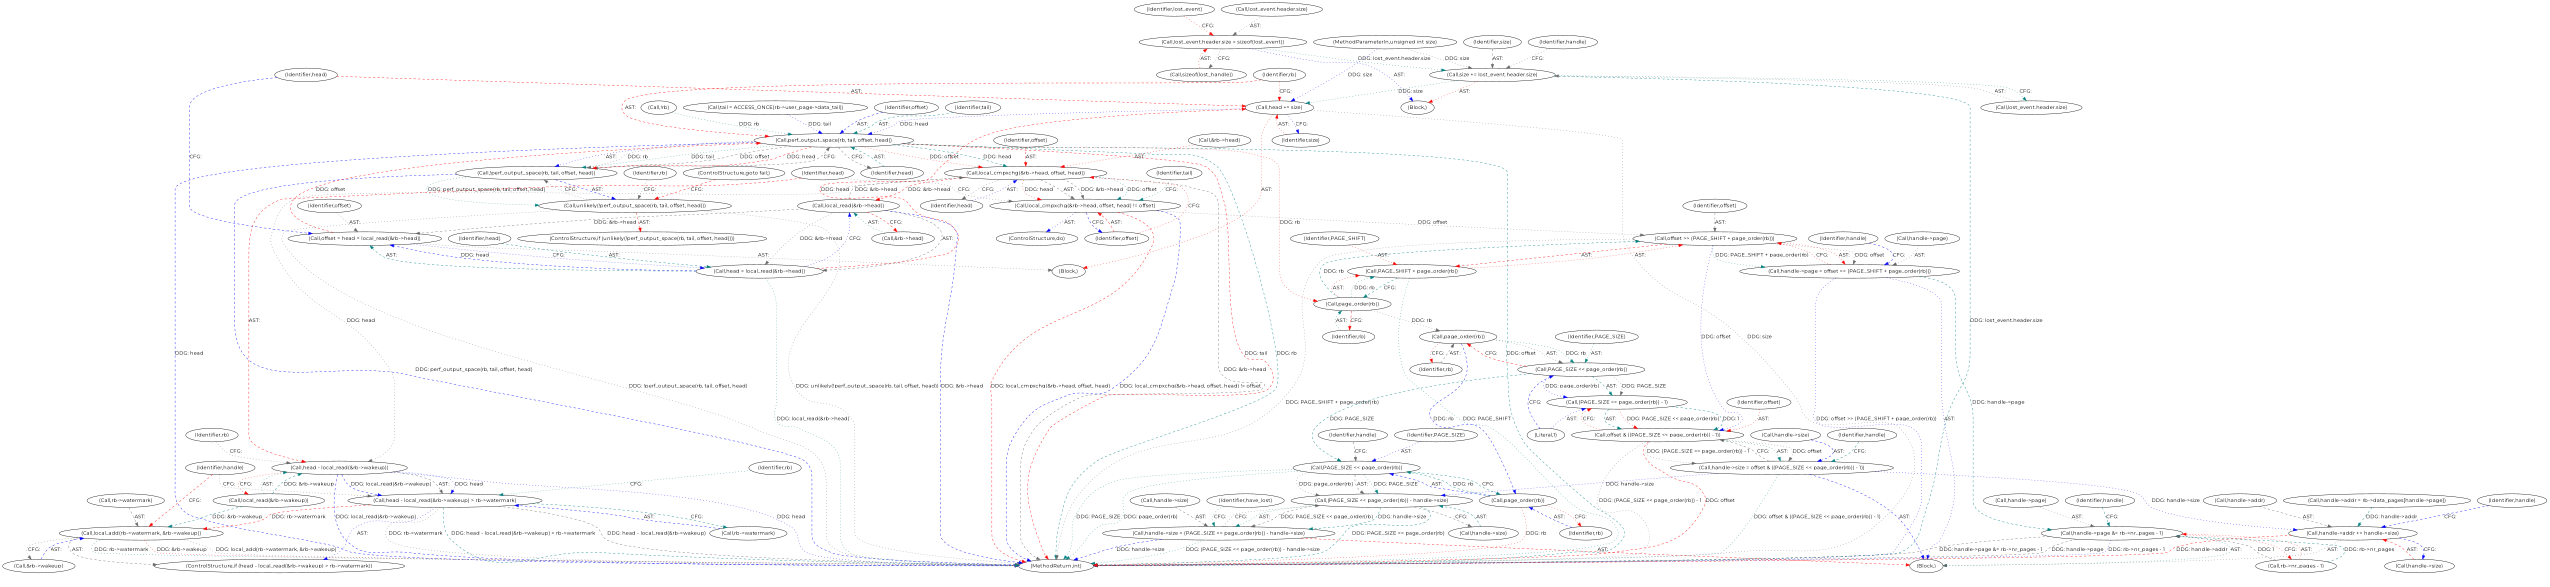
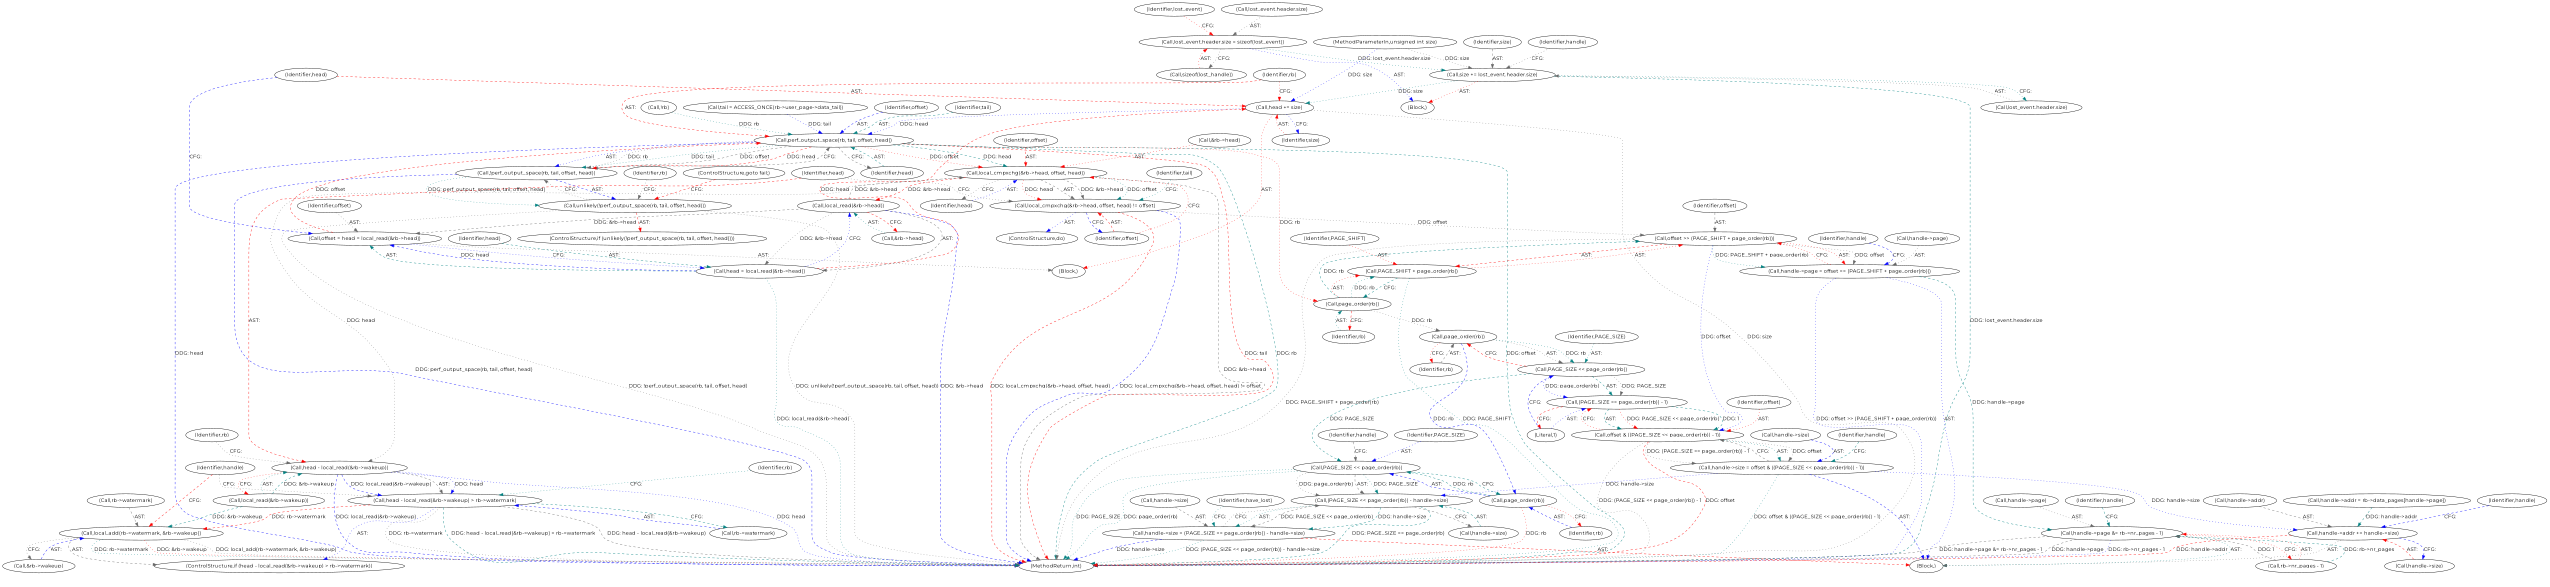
  digraph {
    fontname=Montserrat
    node [fontname=Montserrat]
    edge [color=gray40 fontname=Montserrat style=dotted]
    n1 [label="(Call,lost_event.header.size = sizeof(lost_event))"]
    n2 [label="(Call,size += lost_event.header.size)"]
    n3 [label="(Call,sizeof(lost_handle))"]
    n4 [label="(Block,)"]
    n5 [label="(Call,head += size)"]
    n6 [label="(Call,lost_event.header.size)"]
    n7 [label="(MethodReturn,int)"]
    n8 [label="(Call,perf_output_space(rb, tail, offset, head))"]
    n9 [label="(Identifier,size)"]
    n10 [label="(Block,)"]
    n11 [label="(Call,!perf_output_space(rb, tail, offset, head))"]
    n12 [label="(Call,local_cmpxchg(&rb->head, offset, head))"]
    n13 [label="(Call,page_order(rb))"]
    n14 [label="(Identifier,head)"]
    n15 [label="(Call,unlikely(!perf_output_space(rb, tail, offset, head)))"]
    n16 [label="(Call,local_read(&rb->head))"]
    n17 [label="(Call,local_cmpxchg(&rb->head, offset, head) != offset)"]
    n18 [label="(Call,head - local_read(&rb->wakeup))"]
    n19 [label="(Identifier,head)"]
    n20 [label="(Call,offset >> (PAGE_SHIFT + page_order(rb)))"]
    n21 [label="(Call,PAGE_SHIFT + page_order(rb))"]
    n22 [label="(Call,page_order(rb))"]
    n23 [label="(Identifier,rb)"]
    n24 [label="(ControlStructure,if (unlikely(!perf_output_space(rb, tail, offset, head))))"]
    n25 [label="(Call,offset = head = local_read(&rb->head))"]
    n26 [label="(Call,head = local_read(&rb->head))"]
    n27 [label="(Call,&rb->head)"]
    n28 [label="(ControlStructure,do)"]
    n29 [label="(Identifier,offset)"]
    n30 [label="(Call,head - local_read(&rb->wakeup) > rb->watermark)"]
    n31 [label="(Call,local_read(&rb->wakeup))"]
    n32 [label="(Call,handle->page = offset >> (PAGE_SHIFT + page_order(rb)))"]
    n33 [label="(Call,offset & ((PAGE_SIZE << page_order(rb)) - 1))"]
    n34 [label="(Call,handle->page &= rb->nr_pages - 1)"]
    n35 [label="(Block,)"]
    n36 [label="(Call,handle->size = offset & ((PAGE_SIZE << page_order(rb)) - 1))"]
    n37 [label="(Call,(PAGE_SIZE << page_order(rb)) - 1)"]
    n38 [label="(Call,rb->nr_pages - 1)"]
    n39 [label="(Call,handle->addr += handle->size)"]
    n40 [label="(Call,(PAGE_SIZE << page_order(rb)) - handle->size)"]
    n41 [label="(Literal,1)"]
    n42 [label="(Call,handle->size)"]
    n43 [label="(Call,handle->size = (PAGE_SIZE << page_order(rb)) - handle->size)"]
    n44 [label="(Call,handle->size)"]
    n45 [label="(Call,local_add(rb->watermark, &rb->wakeup))"]
    n46 [label="(Call,rb->watermark)"]
    n47 [label="(ControlStructure,if (head - local_read(&rb->wakeup) > rb->watermark))"]
    n48 [label="(Call,&rb->wakeup)"]
    n49 [label="(Call,PAGE_SIZE << page_order(rb))"]
    n50 [label="(Call,page_order(rb))"]
    n51 [label="(Identifier,rb)"]
    n52 [label="(Call,PAGE_SIZE << page_order(rb))"]
    n53 [label="(Identifier,rb)"]
    n54 [label="(Identifier,rb)"]
    n55 [label="(Call,handle->addr = rb->data_pages[handle->page])"]
    n56 [label="(Identifier,lost_event)"]
    n57 [label="(Identifier,PAGE_SIZE)"]
    n58 [label="(Identifier,offset)"]
    n59 [label="(Identifier,handle)"]
    n60 [label="(Identifier,offset)"]
    n61 [label="(Call,handle->size)"]
    n62 [label="(Identifier,size)"]
    n63 [label="(Call,handle->size)"]
    n64 [label="(Call,!rb)"]
    n65 [label="(Call,&rb->head)"]
    n66 [label="(Identifier,rb)"]
    n67 [label="(ControlStructure,goto fail;)"]
    n68 [label="(Identifier,tail)"]
    n69 [label="(Call,handle->page)"]
    n70 [label="(Identifier,head)"]
    n71 [label="(MethodParameterIn,unsigned int size)"]
    n72 [label="(Identifier,offset)"]
    n73 [label="(Identifier,PAGE_SHIFT)"]
    n74 [label="(Identifier,head)"]
    n75 [label="(Call,rb->watermark)"]
    n76 [label="(Identifier,rb)"]
    n77 [label="(Identifier,handle)"]
    n78 [label="(Call,handle->page)"]
    n79 [label="(Identifier,handle)"]
    n80 [label="(Identifier,handle)"]
    n81 [label="(Identifier,handle)"]
    n82 [label="(Identifier,have_lost)"]
    n83 [label="(Call,tail = ACCESS_ONCE(rb->user_page->data_tail))"]
    n84 [label="(Identifier,offset)"]
    n85 [label="(Identifier,offset)"]
    n86 [label="(Identifier,rb)"]
    n87 [label="(Call,handle->addr)"]
    n88 [label="(Identifier,tail)"]
    n89 [label="(Identifier,handle)"]
    n90 [label="(Identifier,head)"]
    n91 [label="(Identifier,handle)"]
    n92 [label="(Identifier,PAGE_SIZE)"]
    n93 [label="(Call,lost_event.header.size)"]
    n1 -> n2 [color=teal label="DDG: lost_event.header.size"]
    n1 -> n3 [label="CFG: "]
    n1 -> n4 [color=blue label="AST: "]
    n2 -> n4 [color=red label="AST: "]
    n2 -> n5 [color=teal label="DDG: size"]
    n2 -> n6 [color=teal label="CFG: "]
    n2 -> n7 [color=teal label="DDG: lost_event.header.size" style=dashed]
    n3 -> n1 [color=red label="AST: "]
    n5 -> n7 [label="DDG: size"]
    n5 -> n8 [color=blue label="DDG: head"]
    n5 -> n9 [color=blue label="CFG: "]
    n5 -> n10 [color=red label="AST: "]
    n6 -> n2 [label="AST: "]
    n8 -> n7 [color=blue label="DDG: head" style=dashed]
    n8 -> n7 [color=red label="DDG: tail" style=dashed]
    n8 -> n7 [color=teal label="DDG: rb" style=dashed]
    n8 -> n7 [color=teal label="DDG: offset" style=dashed]
    n8 -> n11 [color=blue label="AST: "]
    n8 -> n11 [label="DDG: rb"]
    n8 -> n11 [color=teal label="DDG: tail"]
    n8 -> n11 [label="DDG: offset" style=dashed]
    n8 -> n11 [color=red label="DDG: head" style=dashed]
    n8 -> n12 [color=red label="DDG: offset"]
    n8 -> n12 [color=teal label="DDG: head" style=dashed]
    n8 -> n13 [color=red label="DDG: rb"]
    n8 -> n14 [label="CFG: " style=dashed]
    n9 -> n5 [color=red label="AST: "]
    n11 -> n7 [color=blue label="DDG: perf_output_space(rb, tail, offset, head)" style=dashed]
    n11 -> n8 [label="CFG: " style=dashed]
    n11 -> n15 [color=blue label="AST: " style=dashed]
    n11 -> n15 [color=teal label="DDG: perf_output_space(rb, tail, offset, head)"]
    n12 -> n7 [label="DDG: &rb->head" style=dashed]
    n12 -> n16 [color=red label="DDG: &rb->head" style=dashed]
    n12 -> n17 [label="AST: " style=dashed]
    n12 -> n17 [label="DDG: &rb->head" style=dashed]
    n12 -> n17 [color=teal label="DDG: offset"]
    n12 -> n17 [color=red label="DDG: head"]
    n12 -> n18 [label="DDG: head"]
    n12 -> n19 [label="CFG: "]
    n13 -> n20 [color=teal label="DDG: rb" style=dashed]
    n13 -> n21 [color=red label="AST: "]
    n13 -> n21 [color=teal label="DDG: rb"]
    n13 -> n22 [label="DDG: rb"]
    n13 -> n23 [color=red label="CFG: " style=dashed]
    n14 -> n8 [color=teal label="AST: " style=dashed]
    n15 -> n7 [label="DDG: !perf_output_space(rb, tail, offset, head)"]
    n15 -> n7 [label="DDG: unlikely(!perf_output_space(rb, tail, offset, head))"]
    n15 -> n11 [label="CFG: "]
    n15 -> n24 [color=red label="AST: " style=dashed]
    n16 -> n7 [color=blue label="DDG: &rb->head" style=dashed]
    n16 -> n12 [label="DDG: &rb->head" style=dashed]
    n16 -> n25 [label="DDG: &rb->head" style=dashed]
    n16 -> n26 [label="AST: " style=dashed]
    n16 -> n26 [label="DDG: &rb->head"]
    n16 -> n27 [color=red label="CFG: " style=dashed]
    n17 -> n7 [color=blue label="DDG: local_cmpxchg(&rb->head, offset, head) != offset" style=dashed]
    n17 -> n7 [color=red label="DDG: local_cmpxchg(&rb->head, offset, head)" style=dashed]
    n17 -> n20 [label="DDG: offset"]
    n17 -> n28 [color=blue label="AST: "]
    n17 -> n29 [color=blue label="CFG: " style=dashed]
    n18 -> n7 [color=blue label="DDG: local_read(&rb->wakeup)" style=dashed]
    n18 -> n7 [color=blue label="DDG: head"]
    n18 -> n30 [label="AST: " style=dashed]
    n18 -> n30 [color=blue label="DDG: head"]
    n18 -> n30 [color=blue label="DDG: local_read(&rb->wakeup)" style=dashed]
    n18 -> n31 [color=red label="CFG: "]
    n19 -> n12 [color=blue label="AST: "]
    n20 -> n7 [label="DDG: PAGE_SHIFT + page_order(rb)"]
    n20 -> n21 [color=red label="AST: " style=dashed]
    n20 -> n32 [color=red label="AST: "]
    n20 -> n32 [label="DDG: offset"]
    n20 -> n32 [color=teal label="DDG: PAGE_SHIFT + page_order(rb)"]
    n20 -> n33 [color=blue label="DDG: offset"]
    n21 -> n7 [color=teal label="DDG: PAGE_SHIFT"]
    n21 -> n13 [color=teal label="CFG: " style=dashed]
    n21 -> n20 [color=red label="AST: "]
    n22 -> n49 [label="AST: "]
    n22 -> n49 [color=teal label="DDG: rb"]
    n22 -> n50 [color=blue label="DDG: rb" style=dashed]
    n22 -> n51 [color=red label="CFG: "]
    n23 -> n13 [color=teal label="AST: "]
    n25 -> n8 [color=red label="DDG: offset" style=dashed]
    n25 -> n10 [label="AST: "]
    n25 -> n26 [color=blue label="CFG: "]
    n26 -> n5 [color=red label="DDG: head" style=dashed]
    n26 -> n7 [color=teal label="DDG: local_read(&rb->head)"]
    n26 -> n16 [color=blue label="CFG: "]
    n26 -> n25 [color=teal label="AST: " style=dashed]
    n26 -> n25 [color=blue label="DDG: head" style=dashed]
    n27 -> n16 [color=teal label="AST: "]
    n29 -> n12 [color=red label="CFG: "]
    n29 -> n17 [color=red label="AST: " style=dashed]
    n30 -> n7 [color=teal label="DDG: head - local_read(&rb->wakeup) > rb->watermark" style=dashed]
    n30 -> n7 [label="DDG: head - local_read(&rb->wakeup)" style=dashed]
    n30 -> n7 [label="DDG: rb->watermark"]
    n30 -> n45 [color=red label="DDG: rb->watermark" style=dashed]
    n30 -> n46 [color=teal label="CFG: " style=dashed]
    n30 -> n47 [color=blue label="AST: "]
    n31 -> n18 [color=teal label="AST: "]
    n31 -> n18 [color=teal label="DDG: &rb->wakeup" style=dashed]
    n31 -> n45 [color=teal label="DDG: &rb->wakeup" style=dashed]
    n32 -> n7 [color=blue label="DDG: offset >> (PAGE_SHIFT + page_order(rb))"]
    n32 -> n20 [color=red label="CFG: "]
    n32 -> n34 [color=teal label="DDG: handle->page" style=dashed]
    n32 -> n35 [color=blue label="AST: "]
    n33 -> n7 [color=red label="DDG: offset" style=dashed]
    n33 -> n7 [label="DDG: (PAGE_SIZE << page_order(rb)) - 1"]
    n33 -> n36 [color=teal label="AST: "]
    n33 -> n36 [label="DDG: offset"]
    n33 -> n36 [label="DDG: (PAGE_SIZE << page_order(rb)) - 1"]
    n33 -> n37 [color=red label="CFG: "]
    n34 -> n7 [label="DDG: handle->page &= rb->nr_pages - 1" style=dashed]
    n34 -> n7 [label="DDG: handle->page" style=dashed]
    n34 -> n7 [color=blue label="DDG: rb->nr_pages - 1"]
    n34 -> n35 [color=teal label="AST: "]
    n34 -> n38 [color=red label="CFG: "]
    n36 -> n7 [color=teal label="DDG: offset & ((PAGE_SIZE << page_order(rb)) - 1)"]
    n36 -> n33 [label="CFG: " style=dashed]
    n36 -> n35 [color=blue label="AST: " style=dashed]
    n36 -> n39 [color=blue label="DDG: handle->size"]
    n36 -> n40 [color=blue label="DDG: handle->size"]
    n37 -> n33 [color=teal label="AST: " style=dashed]
    n37 -> n33 [color=red label="DDG: PAGE_SIZE << page_order(rb)"]
    n37 -> n33 [color=teal label="DDG: 1" style=dashed]
+   n37 -> n41 [color=red label="CFG: " style=dashed]
    n38 -> n34 [color=red label="AST: "]
    n38 -> n34 [color=teal label="DDG: rb->nr_pages" style=dashed]
    n38 -> n34 [label="DDG: 1" style=dashed]
    n39 -> n7 [color=red label="DDG: handle->addr" style=dashed]
    n39 -> n35 [label="AST: "]
    n39 -> n42 [color=blue label="CFG: " style=dashed]
    n40 -> n7 [color=teal label="DDG: PAGE_SIZE << page_order(rb)" style=dashed]
    n40 -> n43 [color=teal label="AST: "]
    n40 -> n43 [label="DDG: PAGE_SIZE << page_order(rb)" style=dashed]
    n40 -> n43 [color=teal label="DDG: handle->size" style=dashed]
    n40 -> n44 [label="CFG: " style=dashed]
    n41 -> n37 [color=blue label="AST: "]
    n41 -> n49 [color=blue label="CFG: " style=dashed]
    n42 -> n39 [color=red label="AST: " style=dashed]
    n43 -> n7 [color=teal label="DDG: (PAGE_SIZE << page_order(rb)) - handle->size"]
    n43 -> n7 [color=blue label="DDG: handle->size" style=dashed]
    n43 -> n35 [color=red label="AST: " style=dashed]
    n43 -> n40 [label="CFG: "]
    n44 -> n40 [color=teal label="AST: " style=dashed]
    n45 -> n7 [color=red label="DDG: &rb->wakeup"]
    n45 -> n7 [label="DDG: local_add(rb->watermark, &rb->wakeup)"]
    n45 -> n7 [color=teal label="DDG: rb->watermark"]
    n45 -> n47 [label="AST: " style=dashed]
    n45 -> n48 [label="CFG: "]
    n46 -> n30 [color=blue label="AST: " style=dashed]
    n48 -> n45 [color=blue label="AST: " style=dashed]
    n49 -> n22 [color=red label="CFG: " style=dashed]
    n49 -> n37 [color=teal label="AST: " style=dashed]
    n49 -> n37 [label="DDG: PAGE_SIZE"]
    n49 -> n37 [color=blue label="DDG: page_order(rb)"]
    n49 -> n52 [color=teal label="DDG: PAGE_SIZE" style=dashed]
    n50 -> n7 [color=red label="DDG: rb"]
    n50 -> n52 [color=blue label="AST: " style=dashed]
    n50 -> n52 [color=teal label="DDG: rb" style=dashed]
    n50 -> n53 [color=red label="CFG: "]
    n51 -> n22 [label="AST: " style=dashed]
    n52 -> n7 [color=teal label="DDG: PAGE_SIZE"]
    n52 -> n7 [color=teal label="DDG: page_order(rb)"]
    n52 -> n40 [label="AST: " style=dashed]
    n52 -> n40 [color=teal label="DDG: PAGE_SIZE"]
    n52 -> n40 [label="DDG: page_order(rb)"]
    n52 -> n50 [color=teal label="CFG: " style=dashed]
    n53 -> n50 [color=blue label="AST: " style=dashed]
    n54 -> n15 [label="CFG: "]
    n55 -> n39 [color=teal label="DDG: handle->addr" style=dashed]
    n56 -> n1 [color=red label="CFG: "]
    n57 -> n49 [color=teal label="AST: "]
    n58 -> n25 [label="AST: "]
    n59 -> n32 [color=blue label="CFG: " style=dashed]
    n60 -> n20 [label="AST: " style=dashed]
    n61 -> n36 [color=blue label="AST: " style=dashed]
    n62 -> n2 [label="AST: " style=dashed]
    n63 -> n43 [label="AST: " style=dashed]
    n64 -> n8 [color=teal label="DDG: rb"]
    n65 -> n12 [color=red label="AST: "]
    n66 -> n30 [color=teal label="CFG: "]
    n67 -> n15 [color=red label="CFG: " style=dashed]
    n68 -> n17 [color=teal label="CFG: "]
    n69 -> n32 [label="AST: "]
    n70 -> n5 [color=red label="AST: " style=dashed]
    n70 -> n25 [color=blue label="CFG: " style=dashed]
    n71 -> n2 [label="DDG: size"]
    n71 -> n5 [color=blue label="DDG: size"]
    n72 -> n12 [color=red label="AST: " style=dashed]
    n73 -> n21 [color=red label="AST: "]
    n74 -> n17 [label="CFG: "]
    n74 -> n18 [color=red label="AST: " style=dashed]
    n75 -> n45 [label="AST: " style=dashed]
    n76 -> n18 [label="CFG: "]
    n77 -> n39 [color=blue label="CFG: " style=dashed]
    n78 -> n34 [label="AST: "]
    n79 -> n2 [label="CFG: "]
    n80 -> n30 [label="CFG: "]
    n80 -> n45 [color=red label="CFG: " style=dashed]
    n81 -> n36 [color=teal label="CFG: " style=dashed]
    n82 -> n43 [color=teal label="CFG: "]
    n83 -> n8 [color=blue label="DDG: tail"]
    n84 -> n33 [color=red label="AST: "]
    n85 -> n8 [color=blue label="AST: " style=dashed]
    n86 -> n5 [color=red label="CFG: "]
    n86 -> n8 [color=red label="AST: " style=dashed]
    n87 -> n39 [label="AST: " style=dashed]
    n88 -> n8 [color=teal label="AST: " style=dashed]
    n89 -> n52 [label="CFG: " style=dashed]
    n90 -> n26 [color=teal label="AST: " style=dashed]
    n91 -> n34 [color=teal label="CFG: " style=dashed]
    n92 -> n52 [color=blue label="AST: "]
    n93 -> n1 [label="AST: "]
  }
